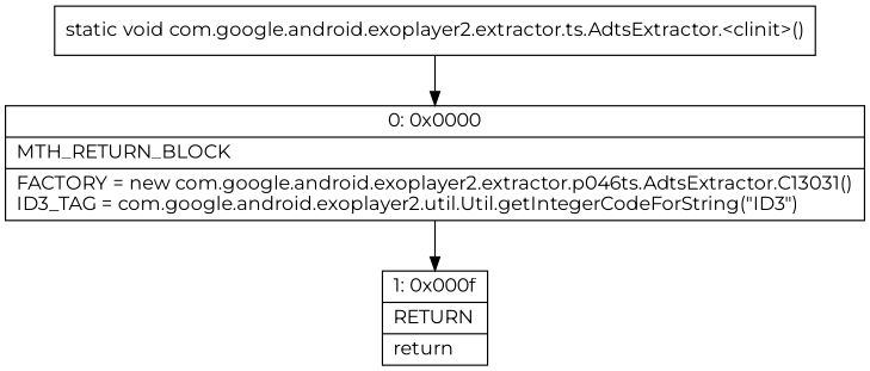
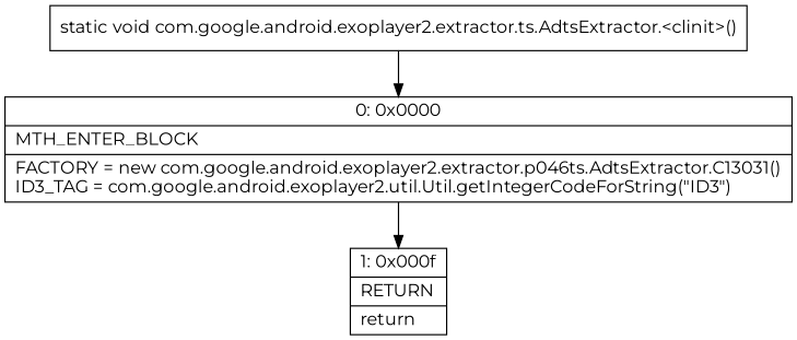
  digraph {
    fontname=Montserrat
    node [shape=record fontname=Montserrat]
    edge [fontname=Montserrat]
-   n1 [label="{0\:\ 0x0000|MTH_RETURN_BLOCK\l|FACTORY = new com.google.android.exoplayer2.extractor.p046ts.AdtsExtractor.C13031()\lID3_TAG = com.google.android.exoplayer2.util.Util.getIntegerCodeForString(\"ID3\")\l}"]
+   n1 [label="{0\:\ 0x0000|MTH_ENTER_BLOCK\l|FACTORY = new com.google.android.exoplayer2.extractor.p046ts.AdtsExtractor.C13031()\lID3_TAG = com.google.android.exoplayer2.util.Util.getIntegerCodeForString(\"ID3\")\l}"]
    n2 [label="{1\:\ 0x000f|RETURN\l|return\l}"]
    n3 [label="{static void com.google.android.exoplayer2.extractor.ts.AdtsExtractor.\<clinit\>() }"]
    n1 -> n2
    n3 -> n1
  }
